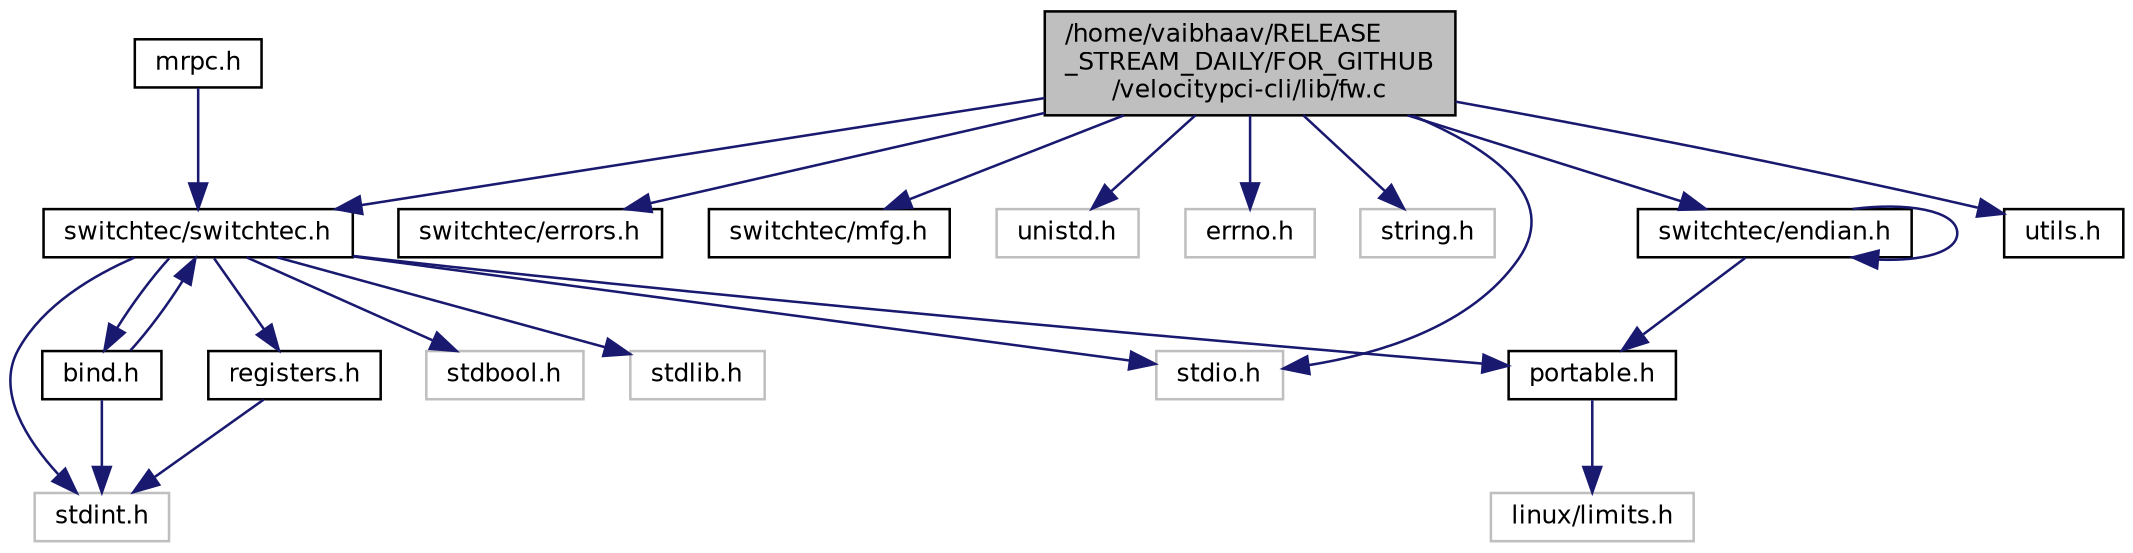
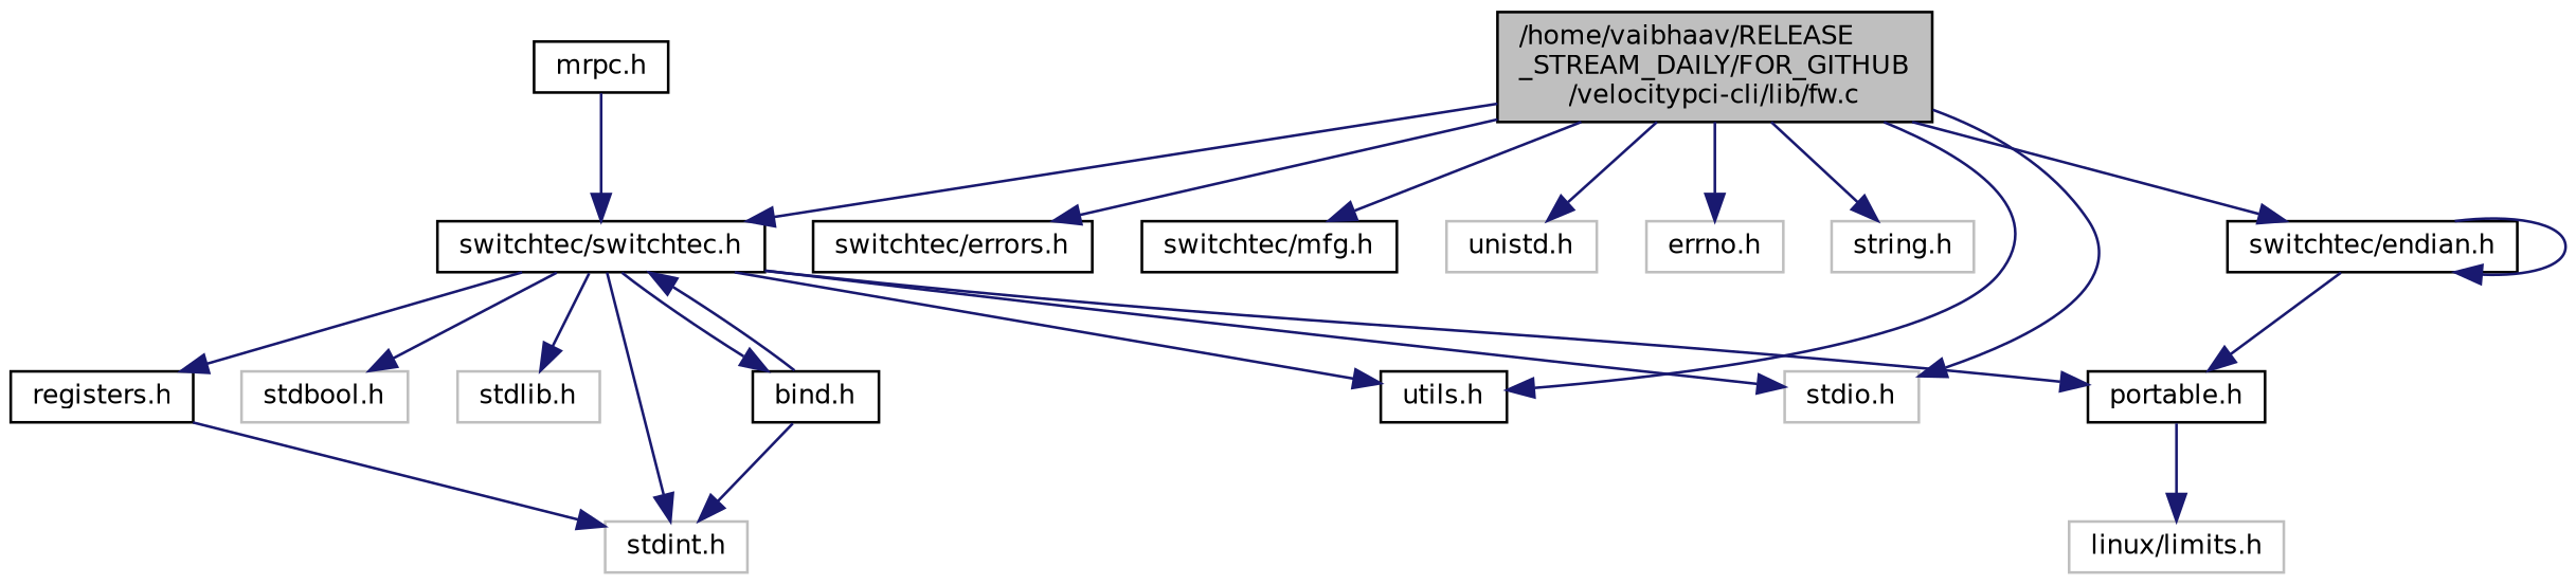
  digraph {
    fontname="DejaVu Sans"
    node [color=black fillcolor=white fontname="DejaVu Sans" fontsize=10 shape=record style=filled]
    edge [color=midnightblue fontname="DejaVu Sans" fontsize=10 labelfontname=Helvetica labelfontsize=10 style=solid]
    n1 [fillcolor=grey75 fontcolor=black height=0.2 label="/home/vaibhaav/RELEASE\l_STREAM_DAILY/FOR_GITHUB\l/velocitypci-cli/lib/fw.c" width=0.4]
    n2 [height=0.2 label="switchtec/switchtec.h" width=0.4]
    n3 [height=0.2 label="utils.h" width=0.4]
    n4 [color=grey75 height=0.2 label="stdio.h" width=0.4]
    n5 [height=0.2 label="switchtec/errors.h" width=0.4]
    n6 [height=0.2 label="switchtec/endian.h" width=0.4]
    n7 [height=0.2 label="switchtec/mfg.h" width=0.4]
    n8 [color=grey75 height=0.2 label="unistd.h" width=0.4]
    n9 [color=grey75 height=0.2 label="errno.h" width=0.4]
    n10 [color=grey75 height=0.2 label="string.h" width=0.4]
    n11 [height=0.2 label="bind.h" width=0.4]
    n12 [color=grey75 height=0.2 label="stdint.h" width=0.4]
    n13 [height=0.2 label="portable.h" width=0.4]
    n14 [height=0.2 label="registers.h" width=0.4]
    n15 [color=grey75 height=0.2 label="stdbool.h" width=0.4]
    n16 [color=grey75 height=0.2 label="stdlib.h" width=0.4]
    n17 [height=0.2 label="mrpc.h" width=0.4]
    n18 [color=grey75 height=0.2 label="linux/limits.h" width=0.4]
    n1 -> n2
    n1 -> n3
    n1 -> n4
    n1 -> n5
    n1 -> n6
    n1 -> n7
    n1 -> n8
    n1 -> n9
    n1 -> n10
+   n2 -> n3
    n2 -> n4
    n2 -> n11
    n2 -> n12
    n2 -> n13
    n2 -> n14
    n2 -> n15
    n2 -> n16
    n6 -> n6
    n6 -> n13
    n11 -> n2
    n11 -> n12
    n13 -> n18
    n14 -> n12
    n17 -> n2
  }
